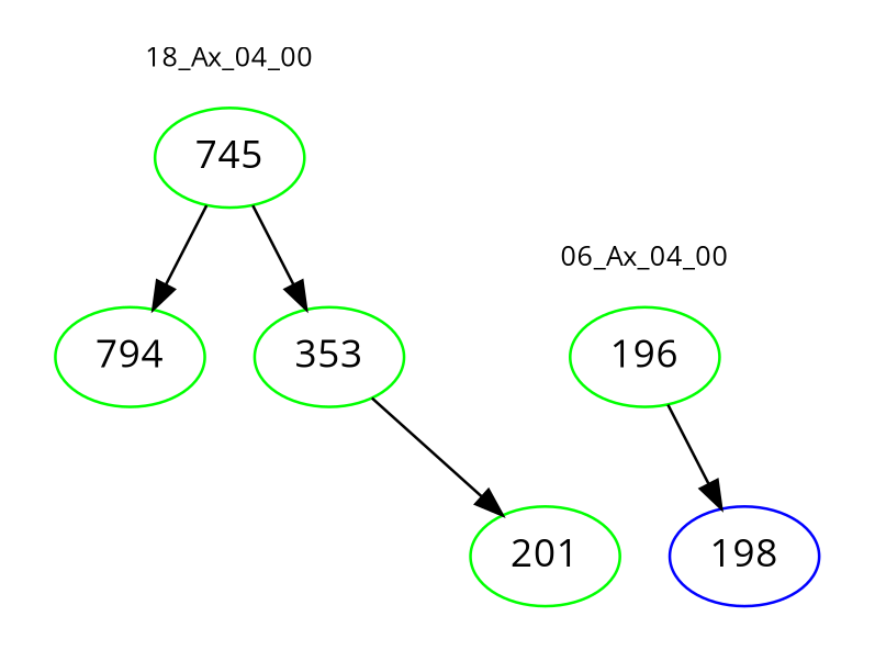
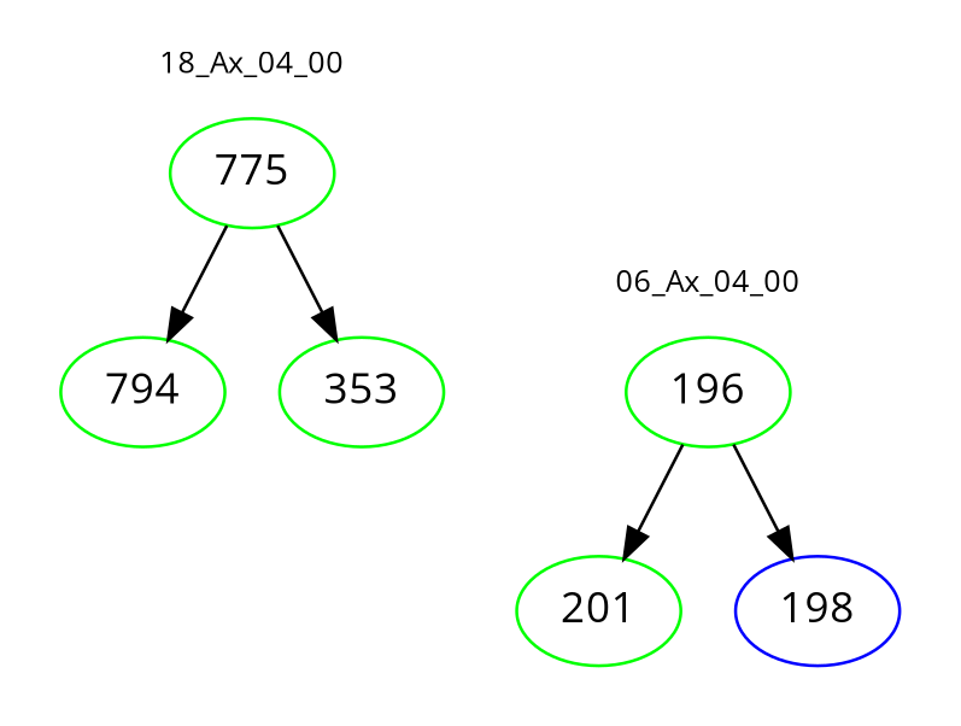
  digraph {
    fontname="Open Sans"
    node [color=green fontname="Open Sans"]
    edge [color=black fontname="Open Sans"]
-   n1 [label=745]
+   n1 [label=775]
    n2 [label=794]
    n3 [label=353]
    n4 [label=196]
    n5 [color=blue label=198]
    n6 [label=201]
    subgraph cluster_1 {
      color=white
      fontsize=10
      label="18_Ax_04_00"
      n1
      n2
      n3
    }
    subgraph cluster_2 {
      color=white
      fontsize=10
      label="06_Ax_04_00"
      n4
      n5
      n6
    }
    n1 -> n2
    n1 -> n3
    n4 -> n5
-   n3 -> n6
+   n4 -> n6
  }
